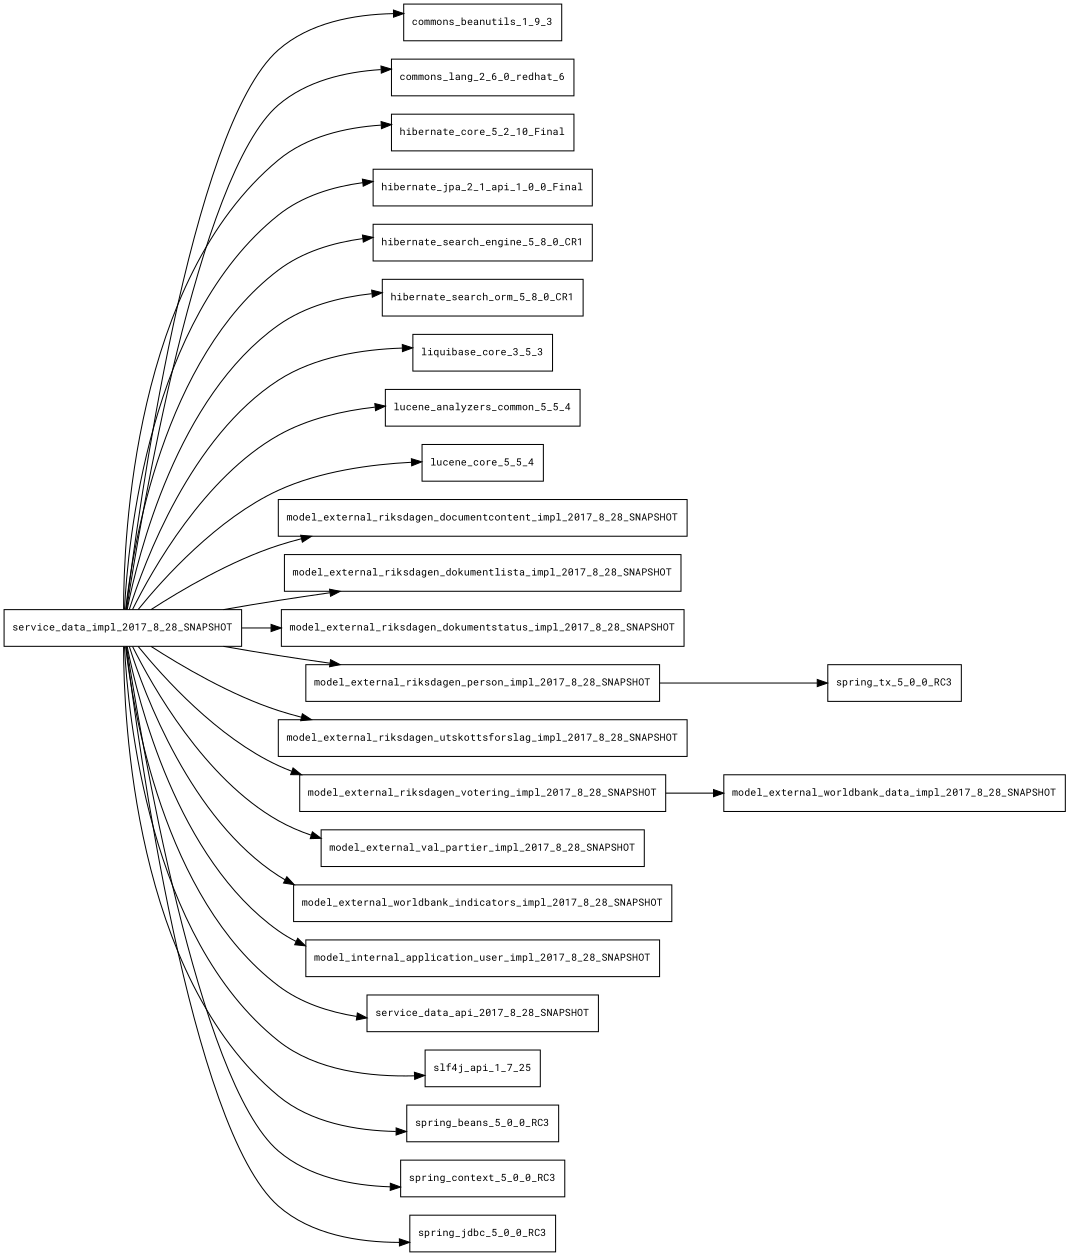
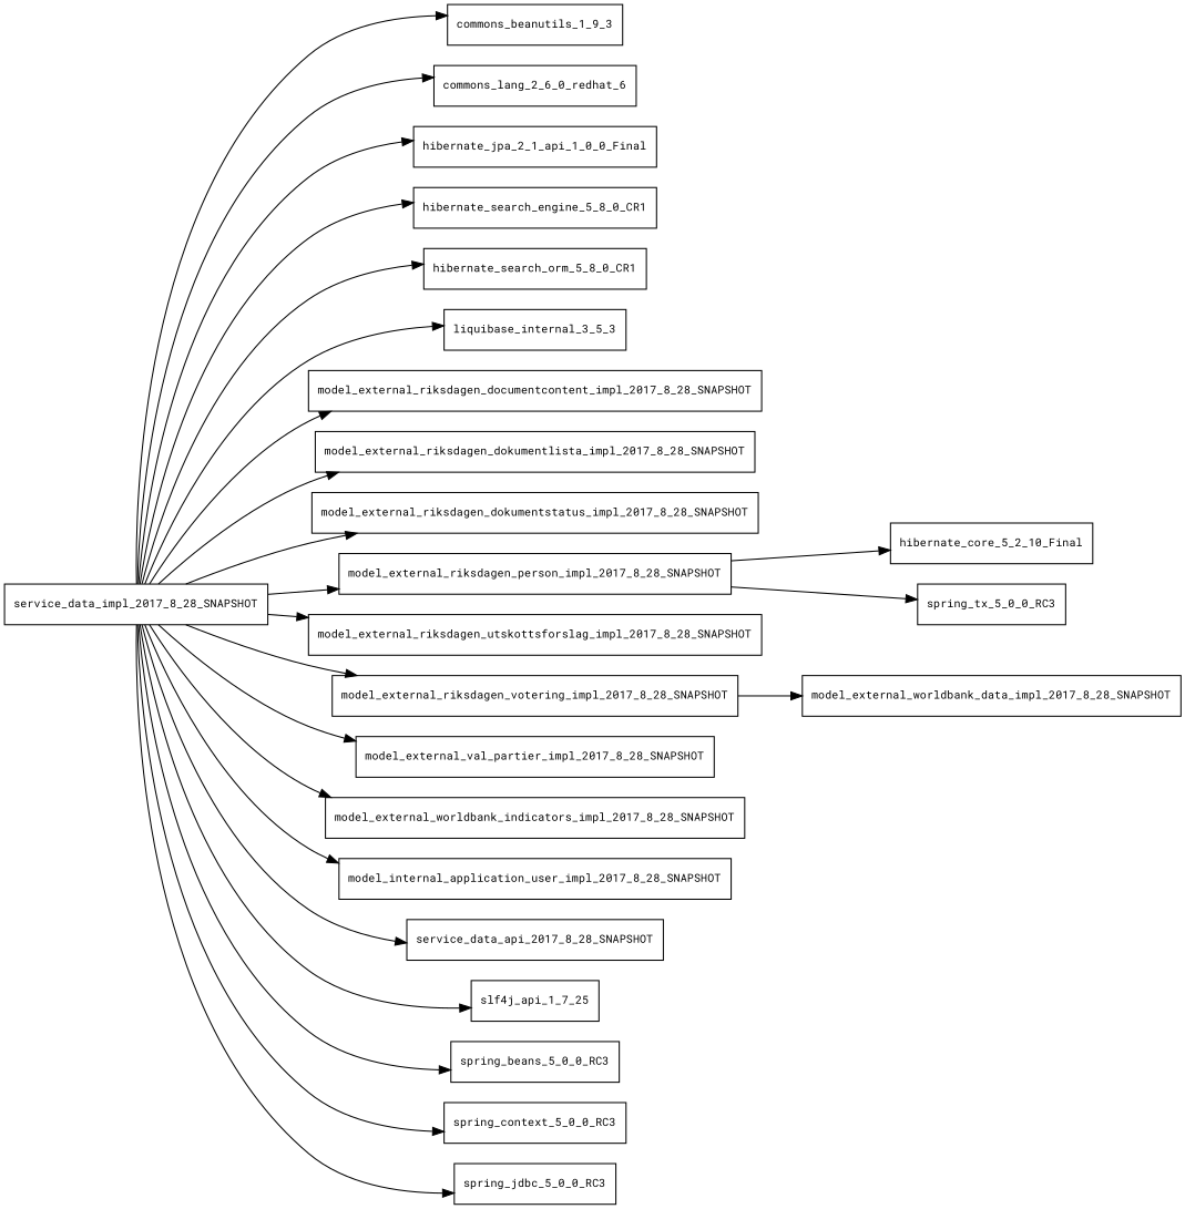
  digraph {
    fontname="Roboto Mono"
    rankdir=LR
    node [fontname="Roboto Mono" fontsize=10.0 shape=box]
    edge [fontname="Roboto Mono"]
    service_data_impl_2017_8_28_SNAPSHOT
    commons_beanutils_1_9_3
    commons_lang_2_6_0_redhat_6
    hibernate_core_5_2_10_Final
    hibernate_jpa_2_1_api_1_0_0_Final
    hibernate_search_engine_5_8_0_CR1
    hibernate_search_orm_5_8_0_CR1
-   liquibase_core_3_5_3
-   lucene_analyzers_common_5_5_4
-   lucene_core_5_5_4
+   liquibase_core_3_5_3 [label=liquibase_internal_3_5_3]
    model_external_riksdagen_documentcontent_impl_2017_8_28_SNAPSHOT
    model_external_riksdagen_dokumentlista_impl_2017_8_28_SNAPSHOT
    model_external_riksdagen_dokumentstatus_impl_2017_8_28_SNAPSHOT
    model_external_riksdagen_person_impl_2017_8_28_SNAPSHOT
    model_external_riksdagen_utskottsforslag_impl_2017_8_28_SNAPSHOT
    model_external_riksdagen_votering_impl_2017_8_28_SNAPSHOT
    model_external_val_partier_impl_2017_8_28_SNAPSHOT
    model_external_worldbank_indicators_impl_2017_8_28_SNAPSHOT
    model_internal_application_user_impl_2017_8_28_SNAPSHOT
    service_data_api_2017_8_28_SNAPSHOT
    slf4j_api_1_7_25
    spring_beans_5_0_0_RC3
    spring_context_5_0_0_RC3
    spring_jdbc_5_0_0_RC3
    spring_tx_5_0_0_RC3
    model_external_worldbank_data_impl_2017_8_28_SNAPSHOT
    service_data_impl_2017_8_28_SNAPSHOT -> commons_beanutils_1_9_3
    service_data_impl_2017_8_28_SNAPSHOT -> commons_lang_2_6_0_redhat_6
-   service_data_impl_2017_8_28_SNAPSHOT -> hibernate_core_5_2_10_Final
+   model_external_riksdagen_person_impl_2017_8_28_SNAPSHOT -> hibernate_core_5_2_10_Final
    service_data_impl_2017_8_28_SNAPSHOT -> hibernate_jpa_2_1_api_1_0_0_Final
    service_data_impl_2017_8_28_SNAPSHOT -> hibernate_search_engine_5_8_0_CR1
    service_data_impl_2017_8_28_SNAPSHOT -> hibernate_search_orm_5_8_0_CR1
    service_data_impl_2017_8_28_SNAPSHOT -> liquibase_core_3_5_3
-   service_data_impl_2017_8_28_SNAPSHOT -> lucene_analyzers_common_5_5_4
-   service_data_impl_2017_8_28_SNAPSHOT -> lucene_core_5_5_4
    service_data_impl_2017_8_28_SNAPSHOT -> model_external_riksdagen_documentcontent_impl_2017_8_28_SNAPSHOT
    service_data_impl_2017_8_28_SNAPSHOT -> model_external_riksdagen_dokumentlista_impl_2017_8_28_SNAPSHOT
    service_data_impl_2017_8_28_SNAPSHOT -> model_external_riksdagen_dokumentstatus_impl_2017_8_28_SNAPSHOT
    service_data_impl_2017_8_28_SNAPSHOT -> model_external_riksdagen_person_impl_2017_8_28_SNAPSHOT
    service_data_impl_2017_8_28_SNAPSHOT -> model_external_riksdagen_utskottsforslag_impl_2017_8_28_SNAPSHOT
    service_data_impl_2017_8_28_SNAPSHOT -> model_external_riksdagen_votering_impl_2017_8_28_SNAPSHOT
    service_data_impl_2017_8_28_SNAPSHOT -> model_external_val_partier_impl_2017_8_28_SNAPSHOT
    service_data_impl_2017_8_28_SNAPSHOT -> model_external_worldbank_indicators_impl_2017_8_28_SNAPSHOT
    service_data_impl_2017_8_28_SNAPSHOT -> model_internal_application_user_impl_2017_8_28_SNAPSHOT
    service_data_impl_2017_8_28_SNAPSHOT -> service_data_api_2017_8_28_SNAPSHOT
    service_data_impl_2017_8_28_SNAPSHOT -> slf4j_api_1_7_25
    service_data_impl_2017_8_28_SNAPSHOT -> spring_beans_5_0_0_RC3
    service_data_impl_2017_8_28_SNAPSHOT -> spring_context_5_0_0_RC3
    service_data_impl_2017_8_28_SNAPSHOT -> spring_jdbc_5_0_0_RC3
    model_external_riksdagen_person_impl_2017_8_28_SNAPSHOT -> spring_tx_5_0_0_RC3
    model_external_riksdagen_votering_impl_2017_8_28_SNAPSHOT -> model_external_worldbank_data_impl_2017_8_28_SNAPSHOT
  }
